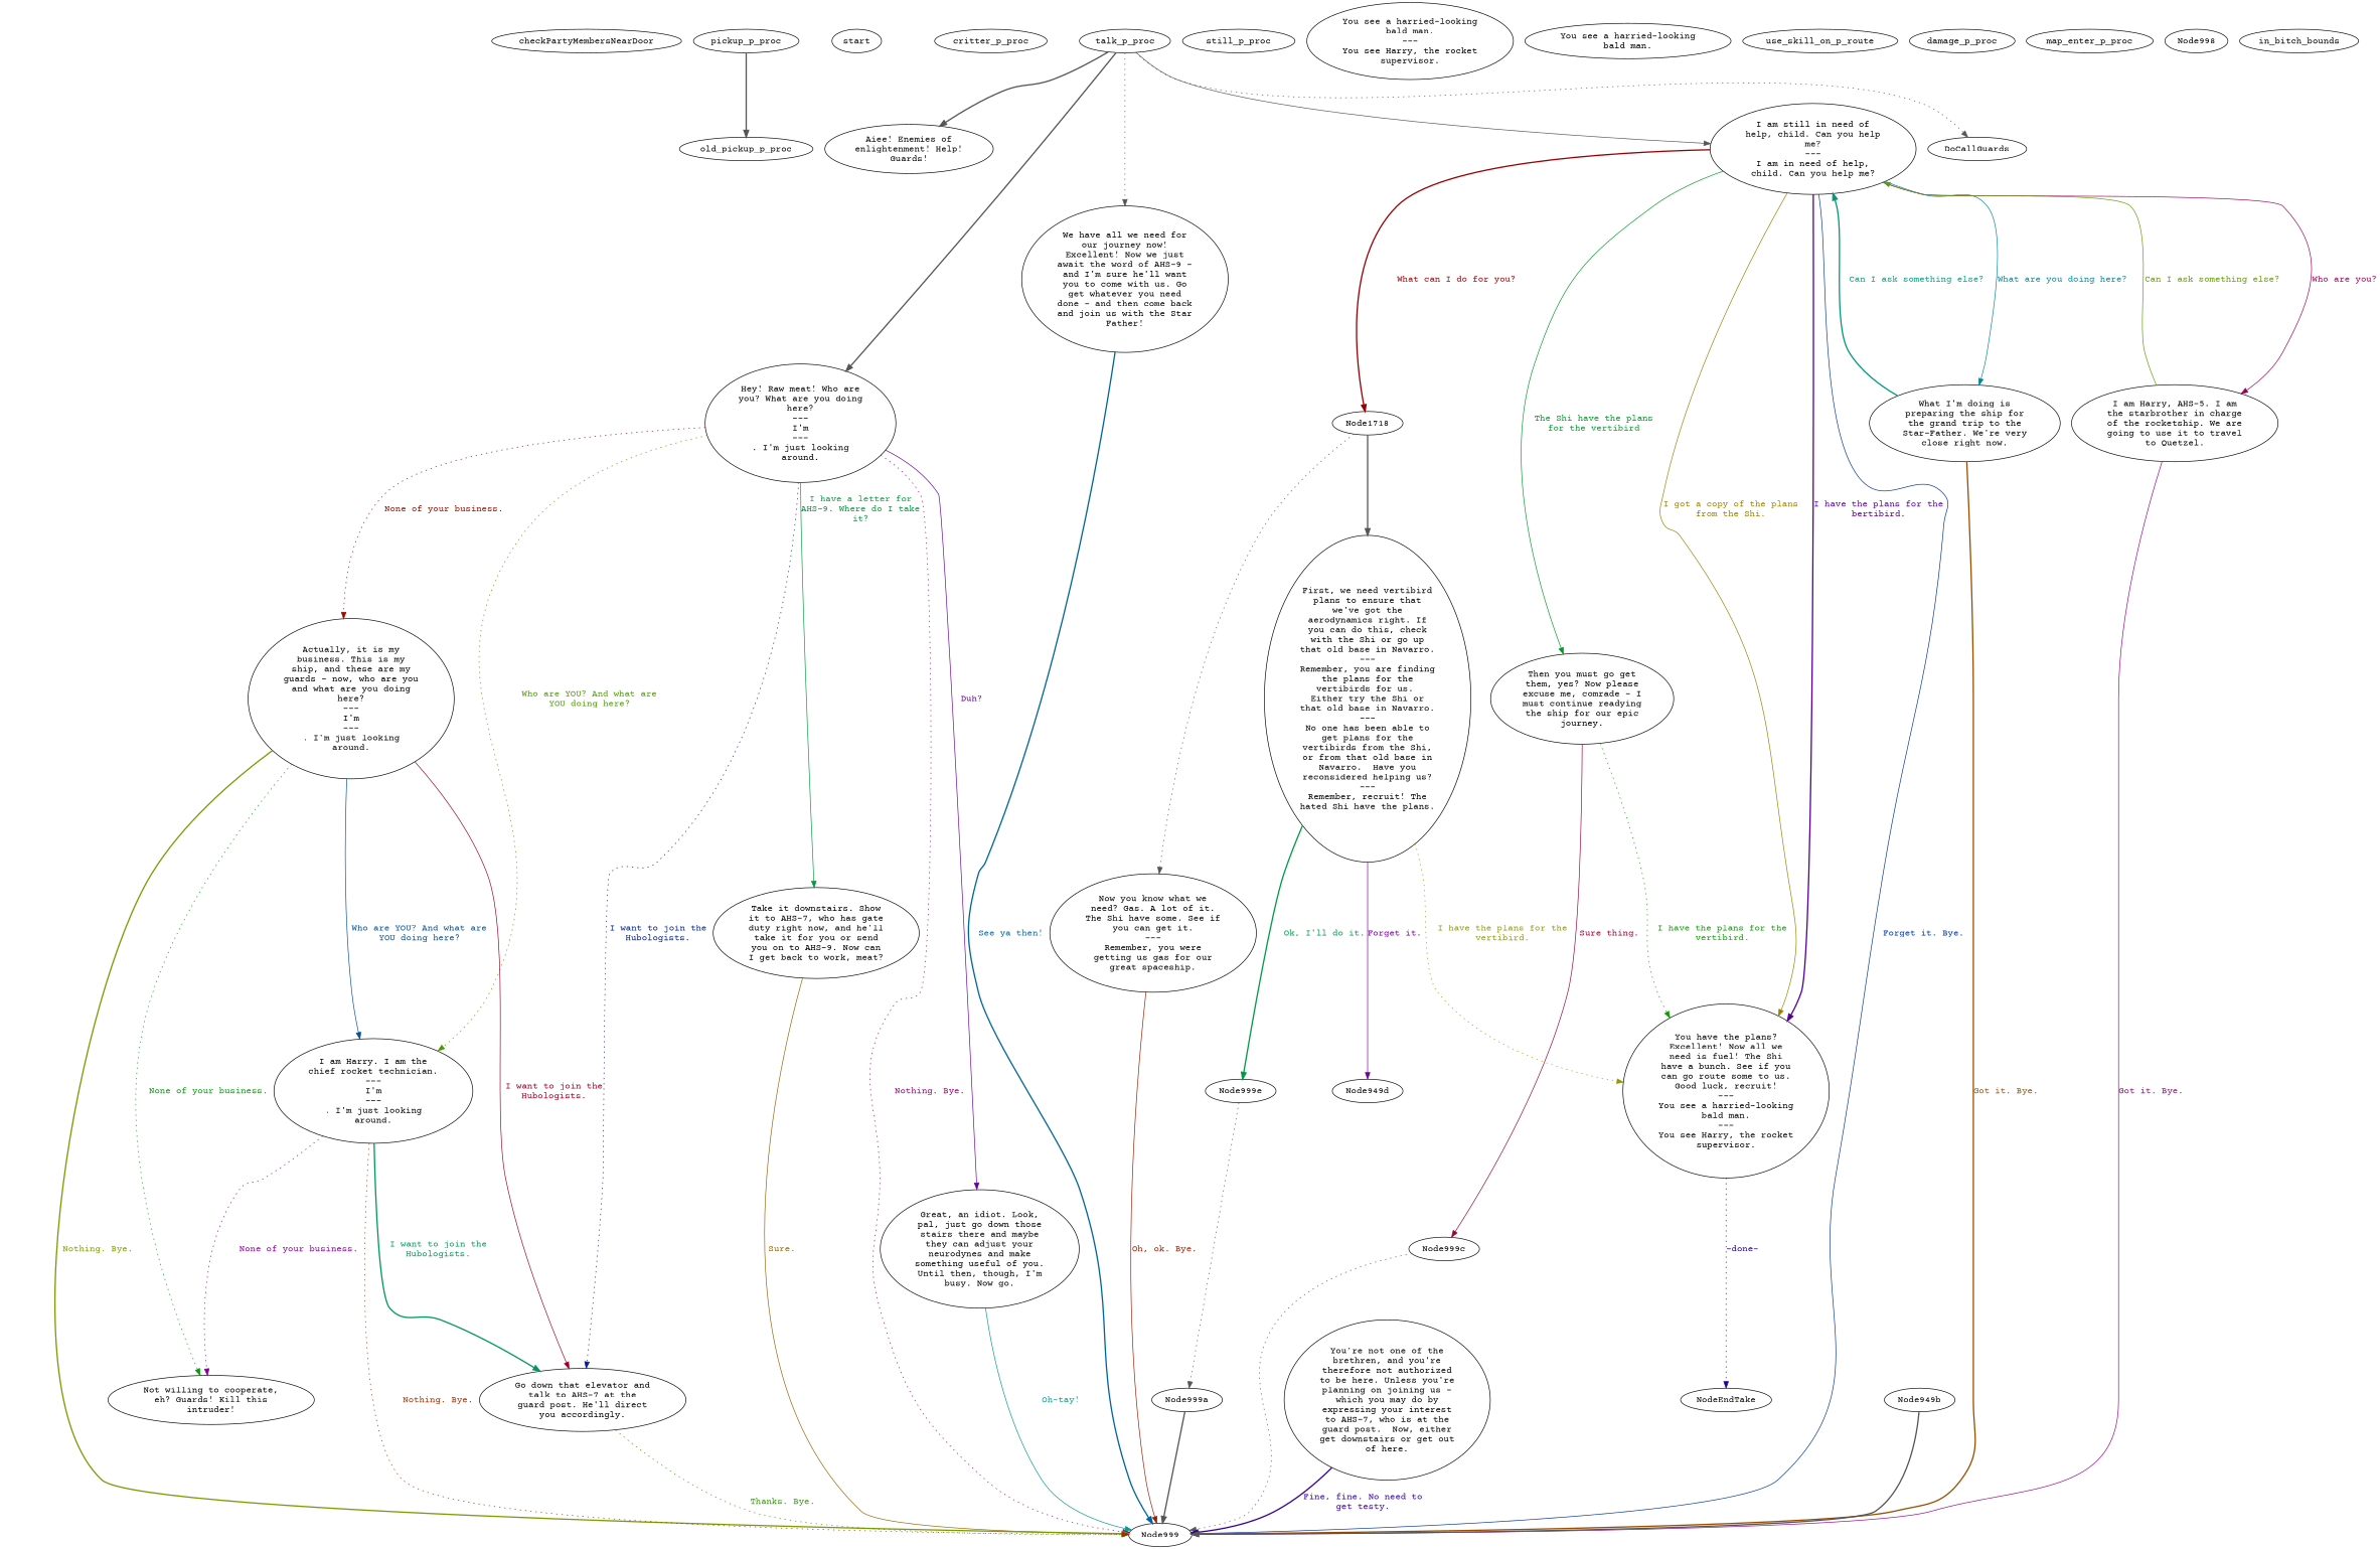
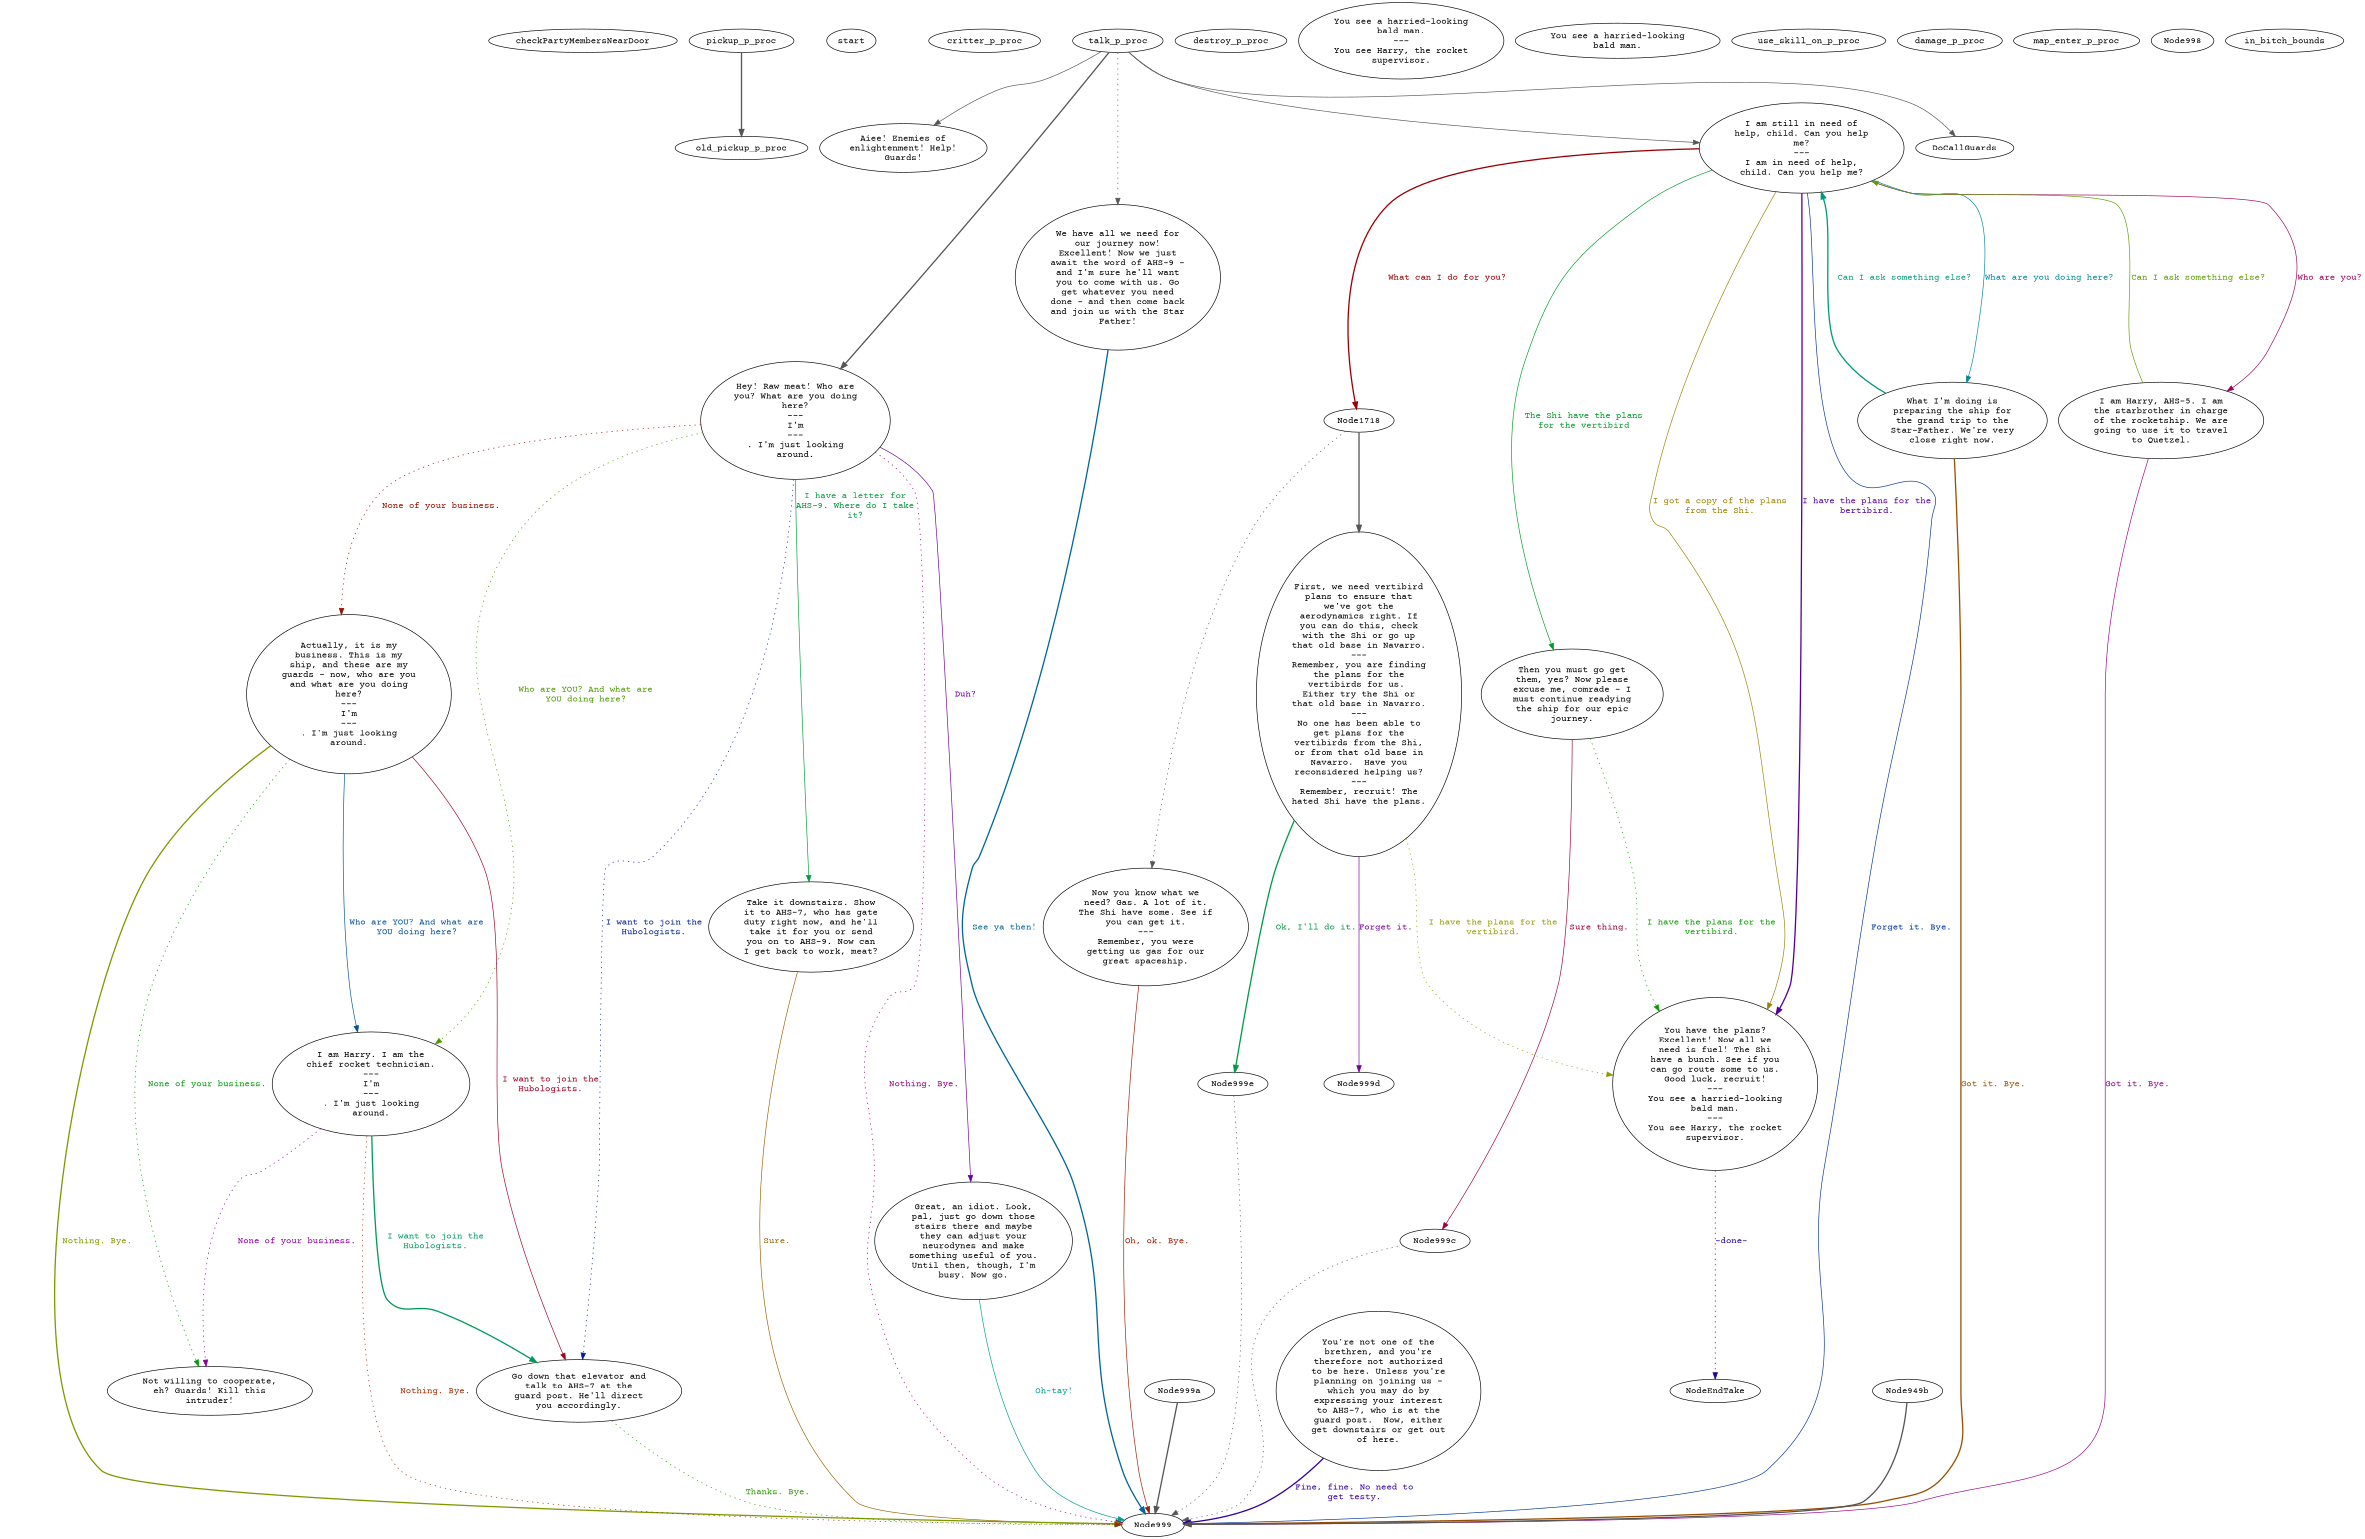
  digraph {
    fontname="Courier Prime"
    node [color="#000000" fillcolor="#FFFFFF" fontname="Courier Prime" style=filled]
    edge [color="#555555" fontname="Courier Prime" style=solid]
    checkPartyMembersNearDoor
    pickup_p_proc
    old_pickup_p_proc
    start
    critter_p_proc
    n6 [label="Aiee! Enemies of\nenlightenment! Help!\nGuards!"]
    talk_p_proc
    n8 [label="Hey! Raw meat! Who are\nyou? What are you doing\nhere?\n---\nI'm\n---\n. I'm just looking\naround."]
    n9 [label="I am still in need of\nhelp, child. Can you help\nme?\n---\nI am in need of help,\nchild. Can you help me?"]
    n10 [label="We have all we need for\nour journey now!\nExcellent! Now we just\nawait the word of AHS-9 -\nand I'm sure he'll want\nyou to come with us. Go\nget whatever you need\ndone - and then come back\nand join us with the Star\nFather!"]
    DoCallGuards
    Node999
    n13 [label="Great, an idiot. Look,\npal, just go down those\nstairs there and maybe\nthey can adjust your\nneurodynes and make\nsomething useful of you.\nUntil then, though, I'm\nbusy. Now go."]
    n14 [label="Take it downstairs. Show\nit to AHS-7, who has gate\nduty right now, and he'll\ntake it for you or send\nyou on to AHS-9. Now can\nI get back to work, meat?"]
    n15 [label="Actually, it is my\nbusiness. This is my\nship, and these are my\nguards - now, who are you\nand what are you doing\nhere?\n---\nI'm\n---\n. I'm just looking\naround."]
    n16 [label="Go down that elevator and\ntalk to AHS-7 at the\nguard post. He'll direct\nyou accordingly."]
    n17 [label="I am Harry. I am the\nchief rocket technician.\n---\nI'm\n---\n. I'm just looking\naround."]
    n18 [label="I am Harry, AHS-5. I am\nthe starbrother in charge\nof the rocketship. We are\ngoing to use it to travel\nto Quetzel."]
    n19 [label="What I'm doing is\npreparing the ship for\nthe grand trip to the\nStar-Father. We're very\nclose right now."]
    n20 [label="You have the plans?\nExcellent! Now all we\nneed is fuel! The Shi\nhave a bunch. See if you\ncan go route some to us.\nGood luck, recruit!\n---\nYou see a harried-looking\nbald man.\n---\nYou see Harry, the rocket\nsupervisor."]
    n21 [label="Then you must go get\nthem, yes? Now please\nexcuse me, comrade - I\nmust continue readying\nthe ship for our epic\njourney."]
    Node1718
    n23 [label="Not willing to cooperate,\neh? Guards! Kill this\nintruder!"]
    NodeEndTake
    Node999c
    n26 [label="First, we need vertibird\nplans to ensure that\nwe've got the\naerodynamics right. If\nyou can do this, check\nwith the Shi or go up\nthat old base in Navarro.\n---\nRemember, you are finding\nthe plans for the\nvertibirds for us. \nEither try the Shi or\nthat old base in Navarro.\n---\nNo one has been able to\nget plans for the\nvertibirds from the Shi,\nor from that old base in\nNavarro.  Have you\nreconsidered helping us?\n---\nRemember, recruit! The\nhated Shi have the plans."]
    n27 [label="Now you know what we\nneed? Gas. A lot of it.\nThe Shi have some. See if\nyou can get it.\n---\nRemember, you were\ngetting us gas for our\ngreat spaceship."]
-   destroy_p_proc [label=still_p_proc]
+   destroy_p_proc
    n29 [label="You see a harried-looking\nbald man.\n---\nYou see Harry, the rocket\nsupervisor."]
    n30 [label="You see a harried-looking\nbald man."]
-   use_skill_on_p_proc [label=use_skill_on_p_route]
+   use_skill_on_p_proc
    damage_p_proc
    map_enter_p_proc
    Node998
    n35 [label="You're not one of the\nbrethren, and you're\ntherefore not authorized\nto be here. Unless you're\nplanning on joining us -\nwhich you may do by\nexpressing your interest\nto AHS-7, who is at the\nguard post.  Now, either\nget downstairs or get out\nof here."]
    Node999a
-   Node999d [label=Node949d]
+   Node999d
    Node999e
    in_bitch_bounds
    n40 [label=Node949b]
    pickup_p_proc -> old_pickup_p_proc [style=bold]
-   talk_p_proc -> n6 [style=bold]
+   talk_p_proc -> n6
    talk_p_proc -> n8 [style=bold]
    talk_p_proc -> n9
    talk_p_proc -> n10 [style=dotted]
-   talk_p_proc -> DoCallGuards [style=dotted]
+   talk_p_proc -> DoCallGuards
    n8 -> Node999 [color="#990078" fontcolor="#990078" label="Nothing. Bye." style=dotted]
    n8 -> n13 [color="#680099" fontcolor="#680099" label="Duh?"]
    n8 -> n14 [color="#00993B" fontcolor="#00993B" label="I have a letter for\nAHS-9. Where do I take\nit?"]
    n8 -> n15 [color="#990E00" fontcolor="#990E00" label="None of your business." style=dotted]
    n8 -> n16 [color="#001E99" fontcolor="#001E99" label="I want to join the\nHubologists." style=dotted]
    n8 -> n17 [color="#4B9900" fontcolor="#4B9900" label="Who are YOU? And what are\nYOU doing here?" style=dotted]
    n9 -> Node999 [color="#003299" fontcolor="#003299" label="Forget it. Bye."]
    n9 -> n18 [color="#990058" fontcolor="#990058" label="Who are you?"]
    n9 -> n19 [color="#008599" fontcolor="#008599" label="What are you doing here?"]
    n9 -> n20 [color="#998100" fontcolor="#998100" label="I got a copy of the plans\nfrom the Shi."]
    n9 -> n20 [color="#540099" fontcolor="#540099" label="I have the plans for the\nbertibird." style=bold]
    n9 -> n21 [color="#009927" fontcolor="#009927" label="The Shi have the plans\nfor the vertibird"]
    n9 -> Node1718 [color="#990005" fontcolor="#990005" label="What can I do for you?" style=bold]
    n10 -> Node999 [color="#006599" fontcolor="#006599" label="See ya then!" style=bold]
    n13 -> Node999 [color="#00998E" fontcolor="#00998E" label="Oh-tay!"]
    n14 -> Node999 [color="#996100" fontcolor="#996100" label="Sure."]
    n15 -> Node999 [color="#7E9900" fontcolor="#7E9900" label="Nothing. Bye." style=bold]
    n15 -> n16 [color="#990025" fontcolor="#990025" label="I want to join the\nHubologists."]
    n15 -> n17 [color="#005199" fontcolor="#005199" label="Who are YOU? And what are\nYOU doing here?"]
    n15 -> n23 [color="#009908" fontcolor="#009908" label="None of your business." style=dotted]
    n16 -> Node999 [color="#2B9900" fontcolor="#2B9900" label="Thanks. Bye." style=dotted]
    n17 -> Node999 [color="#992E00" fontcolor="#992E00" label="Nothing. Bye." style=dotted]
    n17 -> n16 [color="#00995B" fontcolor="#00995B" label="I want to join the\nHubologists." style=bold]
    n17 -> n23 [color="#870099" fontcolor="#870099" label="None of your business." style=dotted]
    n18 -> n9 [color="#5F9900" fontcolor="#5F9900" label="Can I ask something else?"]
    n18 -> Node999 [color="#99008B" fontcolor="#99008B" label="Got it. Bye."]
    n19 -> n9 [color="#00997A" fontcolor="#00997A" label="Can I ask something else?" style=bold]
    n19 -> Node999 [color="#994E00" fontcolor="#994E00" label="Got it. Bye." style=bold]
    n20 -> NodeEndTake [color="#210099" fontcolor="#210099" label="-done-" style=dotted]
    n21 -> n20 [color="#0C9900" fontcolor="#0C9900" label="I have the plans for the\nvertibird." style=dotted]
    n21 -> Node999c [color="#990038" fontcolor="#990038" label="Sure thing."]
    Node1718 -> n26 [style=bold]
    Node1718 -> n27 [style=dotted]
    Node999c -> Node999 [style=dotted]
    n26 -> n20 [color="#929900" fontcolor="#929900" label="I have the plans for the\nvertibird." style=dotted]
    n26 -> Node999d [color="#740099" fontcolor="#740099" label="Forget it."]
    n26 -> Node999e [color="#009947" fontcolor="#009947" label="Ok, I'll do it." style=bold]
    n27 -> Node999 [color="#991A00" fontcolor="#991A00" label="Oh, ok. Bye."]
    n35 -> Node999 [color="#340099" fontcolor="#340099" label="Fine, fine. No need to\nget testy." style=bold]
    Node999a -> Node999 [style=bold]
-   Node999e -> Node999a [style=dotted]
+   Node999e -> Node999 [style=dotted]
    n40 -> Node999 [style=bold]
  }
